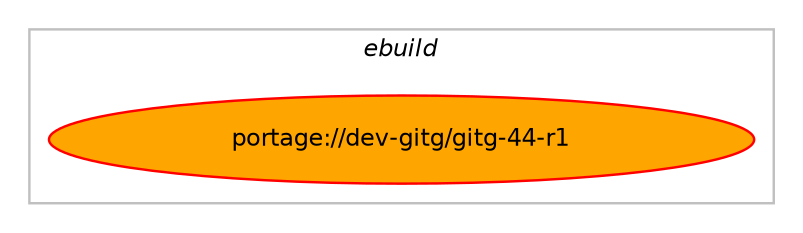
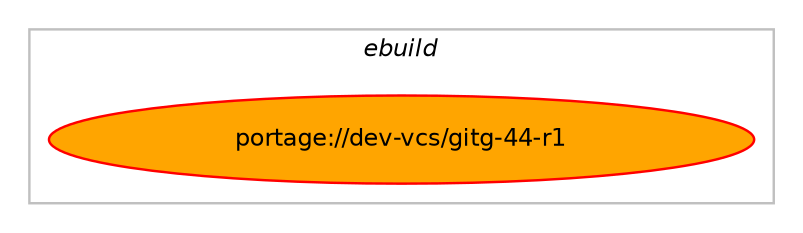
  digraph {
    compound=true
    concentrate=true
    fontname=Helvetica
    fontsize=10
    newrank=true
    rankdir=LR
    ranksep=1.5
-   n1 [color=red fontname=Helvetica fontsize=10 label="portage://dev-gitg/gitg-44-r1" width=4 style=filled fillcolor=orange]
+   n1 [color=red fontname=Helvetica fontsize=10 label="portage://dev-vcs/gitg-44-r1" width=4 style=filled fillcolor=orange]
    subgraph cluster_1 {
      color=gray
      label=<<i>ebuild</i>>
      n1
    }
    subgraph cluster_2 {
      color=gray
      label=<<i>dependencies</i>>
      subgraph cluster_3 {
        color=gray
        fillcolor="#eeeeee"
        label=<<i>compile</i>>
        style=filled
      }
      subgraph cluster_4 {
        color=gray
        fillcolor="#eeeeee"
        label=<<i>compile and run</i>>
        style=filled
      }
      subgraph cluster_5 {
        color=gray
        fillcolor="#eeeeee"
        label=<<i>run</i>>
        style=filled
      }
    }
    subgraph cluster_6 {
      color=gray
      label=<<i>candidates</i>>
      rank=same
    }
  }
